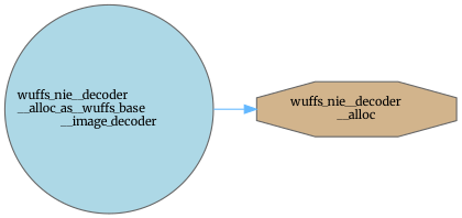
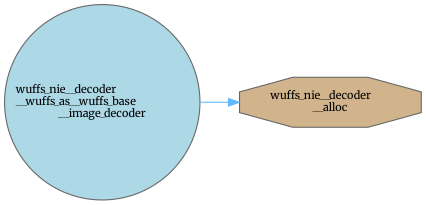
  digraph {
    rankdir=RL
    fontname=Merriweather
    node [fontname=Merriweather fontsize=10 style=filled]
    n1 [color=gray40 fillcolor=tan fontcolor=black height=0.2 label="wuffs_nie__decoder\l__alloc" shape=octagon width=0.4]
-   n2 [color=grey40 fillcolor=lightblue height=0.2 label="wuffs_nie__decoder\l__alloc_as__wuffs_base\l__image_decoder" shape=circle width=0.4]
+   n2 [color=grey40 fillcolor=lightblue height=0.2 label="wuffs_nie__decoder\l__wuffs_as__wuffs_base\l__image_decoder" shape=circle width=0.4]
    n1 -> n2 [color=steelblue1 dir=back fontname=Merriweather fontsize=10 labelfontname=Helvetica labelfontsize=10 style=solid]
  }
